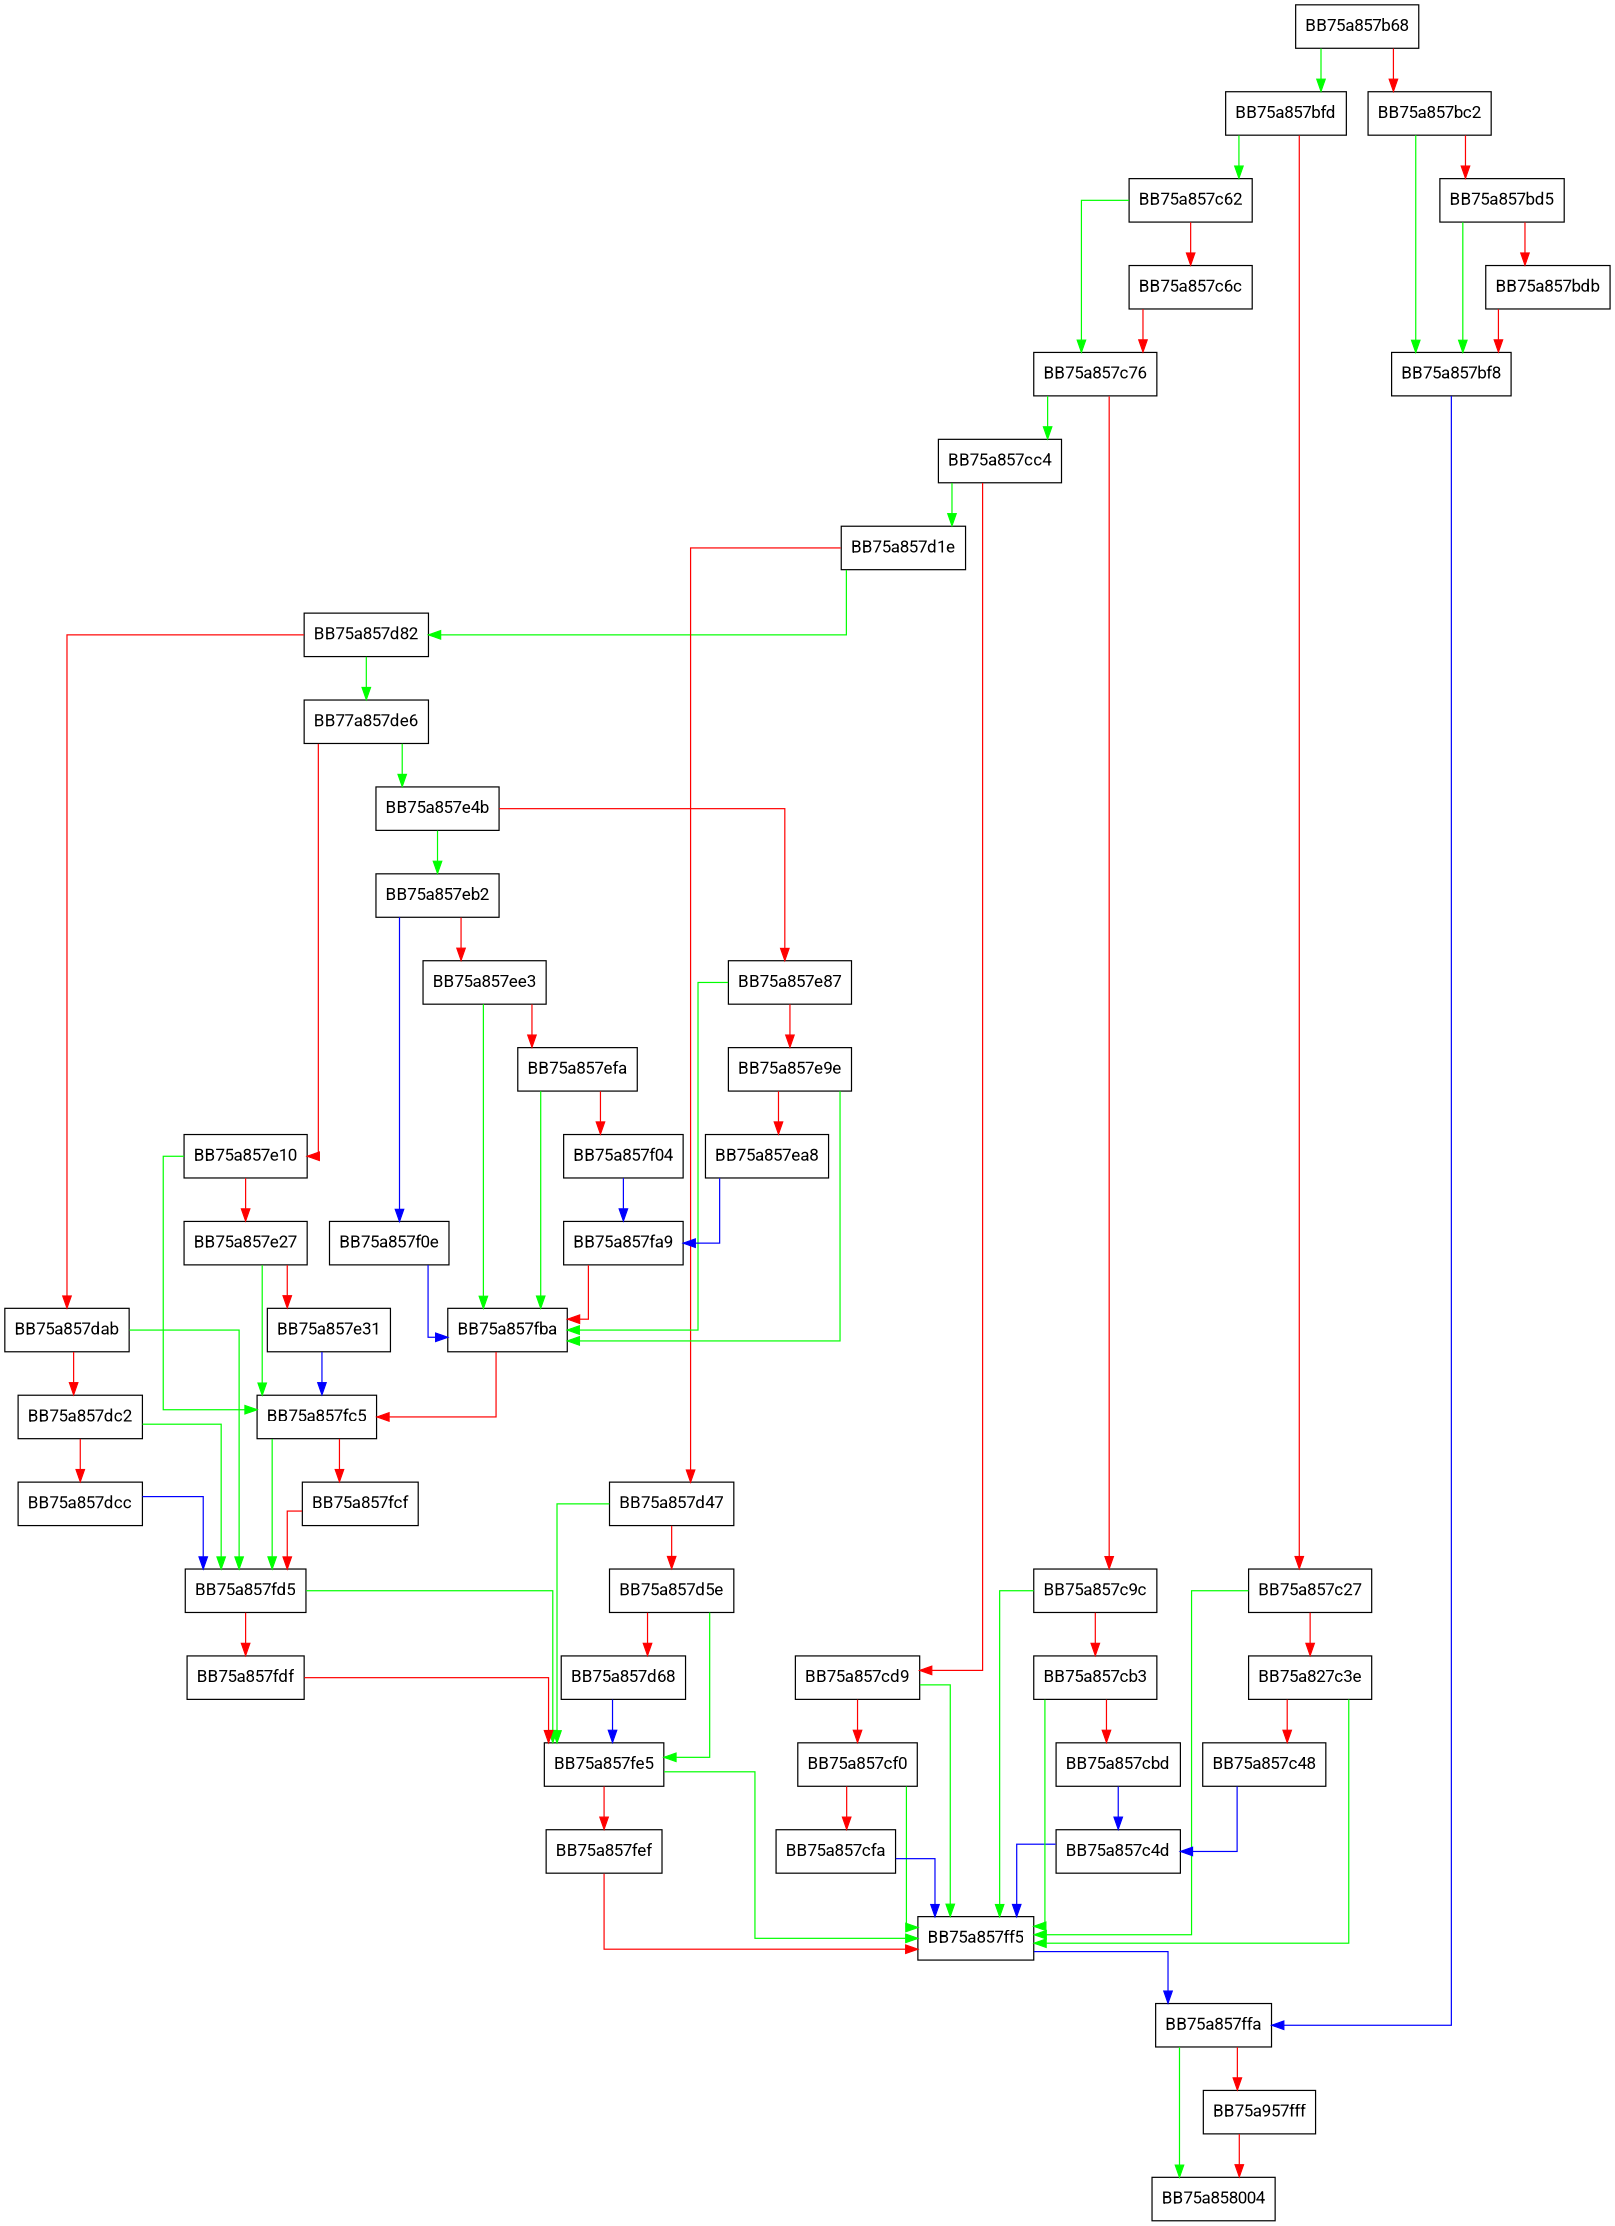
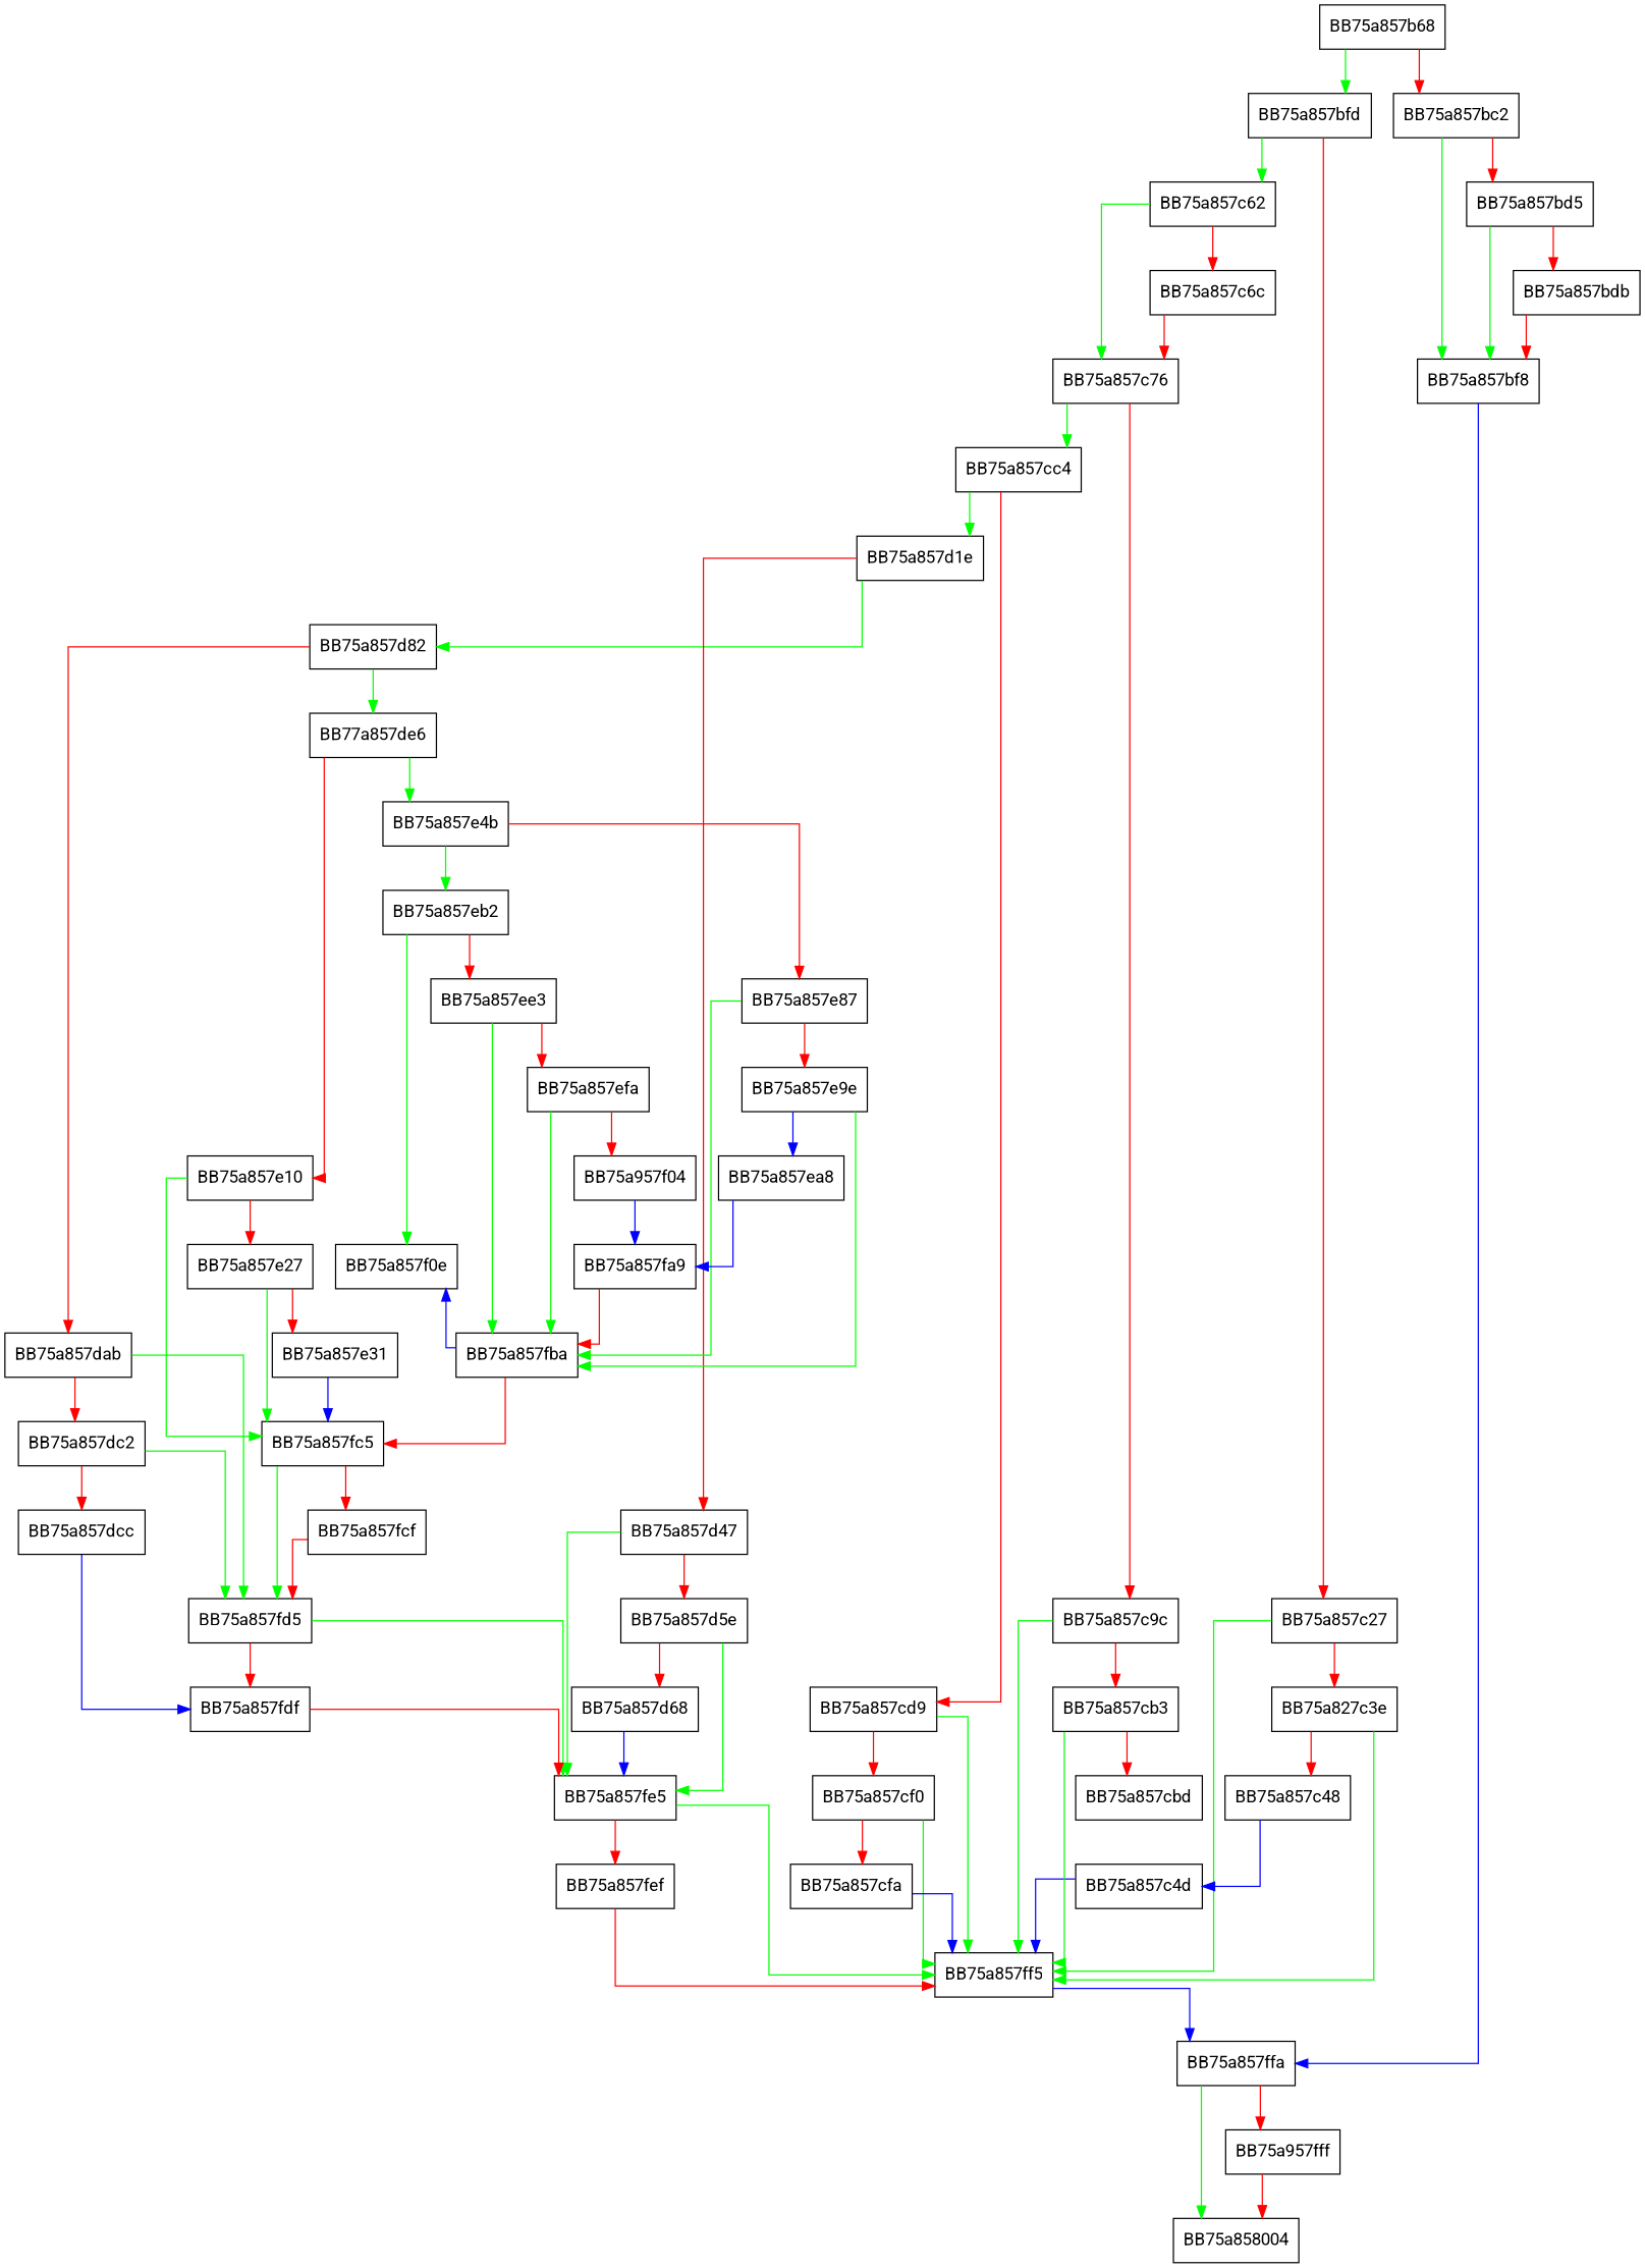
  digraph {
    fontname=Roboto
    splines=ortho
    node [fontname=Roboto shape=box]
    edge [color=red fontname=Roboto]
    BB75a857b68
    BB75a857bfd
    BB75a857bc2
    BB75a857c62
    BB75a857c27
    BB75a857bf8
    BB75a857bd5
    BB75a857c76
    BB75a857c6c
    BB75a857ff5
    n11 [label=BB75a827c3e]
    BB75a857ffa
    BB75a857bdb
    BB75a858004
    n15 [label=BB75a957fff]
    BB75a857cc4
    BB75a857c9c
    BB75a857c48
    BB75a857c4d
    BB75a857d1e
    BB75a857cd9
    BB75a857cb3
    BB75a857d82
    BB75a857d47
    BB75a857cf0
    BB75a857cbd
    n27 [label=BB77a857de6]
    BB75a857dab
    BB75a857fe5
    BB75a857d5e
    BB75a857cfa
    BB75a857e4b
    BB75a857e10
    BB75a857fd5
    BB75a857dc2
    BB75a857fef
    BB75a857d68
    BB75a857eb2
    BB75a857e87
    BB75a857fc5
    BB75a857e27
    BB75a857fdf
    BB75a857dcc
    BB75a857f0e
    BB75a857ee3
    BB75a857fba
    BB75a857e9e
    BB75a857fcf
    BB75a857e31
    BB75a857efa
    BB75a857ea8
    BB75a857fa9
-   BB75a857f04
+   BB75a857f04 [label=BB75a957f04]
    BB75a857b68 -> BB75a857bfd [color=green]
    BB75a857b68 -> BB75a857bc2
    BB75a857bfd -> BB75a857c62 [color=green]
    BB75a857bfd -> BB75a857c27
    BB75a857bc2 -> BB75a857bf8 [color=green]
    BB75a857bc2 -> BB75a857bd5
    BB75a857c62 -> BB75a857c76 [color=green]
    BB75a857c62 -> BB75a857c6c
    BB75a857c27 -> BB75a857ff5 [color=green]
    BB75a857c27 -> n11
    BB75a857bf8 -> BB75a857ffa [color=blue]
    BB75a857bd5 -> BB75a857bf8 [color=green]
    BB75a857bd5 -> BB75a857bdb
    BB75a857c76 -> BB75a857cc4 [color=green]
    BB75a857c76 -> BB75a857c9c
    BB75a857c6c -> BB75a857c76
    BB75a857ff5 -> BB75a857ffa [color=blue]
    n11 -> BB75a857ff5 [color=green]
    n11 -> BB75a857c48
    BB75a857ffa -> BB75a858004 [color=green]
    BB75a857ffa -> n15
    BB75a857bdb -> BB75a857bf8
    n15 -> BB75a858004
    BB75a857cc4 -> BB75a857d1e [color=green]
    BB75a857cc4 -> BB75a857cd9
    BB75a857c9c -> BB75a857ff5 [color=green]
    BB75a857c9c -> BB75a857cb3
    BB75a857c48 -> BB75a857c4d [color=blue]
    BB75a857c4d -> BB75a857ff5 [color=blue]
    BB75a857d1e -> BB75a857d82 [color=green]
    BB75a857d1e -> BB75a857d47
    BB75a857cd9 -> BB75a857ff5 [color=green]
    BB75a857cd9 -> BB75a857cf0
    BB75a857cb3 -> BB75a857ff5 [color=green]
    BB75a857cb3 -> BB75a857cbd
    BB75a857d82 -> n27 [color=green]
    BB75a857d82 -> BB75a857dab
    BB75a857d47 -> BB75a857fe5 [color=green]
    BB75a857d47 -> BB75a857d5e
    BB75a857cf0 -> BB75a857ff5 [color=green]
    BB75a857cf0 -> BB75a857cfa
-   BB75a857cbd -> BB75a857c4d [color=blue]
    n27 -> BB75a857e4b [color=green]
    n27 -> BB75a857e10
    BB75a857dab -> BB75a857fd5 [color=green]
    BB75a857dab -> BB75a857dc2
    BB75a857fe5 -> BB75a857ff5 [color=green]
    BB75a857fe5 -> BB75a857fef
    BB75a857d5e -> BB75a857fe5 [color=green]
    BB75a857d5e -> BB75a857d68
    BB75a857cfa -> BB75a857ff5 [color=blue]
    BB75a857e4b -> BB75a857eb2 [color=green]
    BB75a857e4b -> BB75a857e87
    BB75a857e10 -> BB75a857fc5 [color=green]
    BB75a857e10 -> BB75a857e27
    BB75a857fd5 -> BB75a857fe5 [color=green]
    BB75a857fd5 -> BB75a857fdf
    BB75a857dc2 -> BB75a857fd5 [color=green]
    BB75a857dc2 -> BB75a857dcc
    BB75a857fef -> BB75a857ff5
    BB75a857d68 -> BB75a857fe5 [color=blue]
-   BB75a857eb2 -> BB75a857f0e [color=blue]
+   BB75a857eb2 -> BB75a857f0e [color=green]
    BB75a857eb2 -> BB75a857ee3
    BB75a857e87 -> BB75a857fba [color=green]
    BB75a857e87 -> BB75a857e9e
    BB75a857fc5 -> BB75a857fd5 [color=green]
    BB75a857fc5 -> BB75a857fcf
    BB75a857e27 -> BB75a857fc5 [color=green]
    BB75a857e27 -> BB75a857e31
    BB75a857fdf -> BB75a857fe5
-   BB75a857dcc -> BB75a857fd5 [color=blue]
-   BB75a857f0e -> BB75a857fba [color=blue]
+   BB75a857dcc -> BB75a857fdf [color=blue]
+   BB75a857fba -> BB75a857f0e [color=blue]
    BB75a857ee3 -> BB75a857fba [color=green]
    BB75a857ee3 -> BB75a857efa
    BB75a857fba -> BB75a857fc5
    BB75a857e9e -> BB75a857fba [color=green]
-   BB75a857e9e -> BB75a857ea8
+   BB75a857e9e -> BB75a857ea8 [color=blue]
    BB75a857fcf -> BB75a857fd5
    BB75a857e31 -> BB75a857fc5 [color=blue]
    BB75a857efa -> BB75a857fba [color=green]
    BB75a857efa -> BB75a857f04
    BB75a857ea8 -> BB75a857fa9 [color=blue]
    BB75a857fa9 -> BB75a857fba
    BB75a857f04 -> BB75a857fa9 [color=blue]
  }
